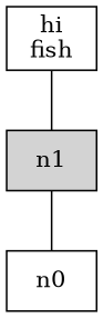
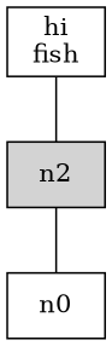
  graph {
    node [shape=box]
    n2 [label="hi\nfish" name2=ac]
-   n1 [name1=xp style=filled]
+   n1 [name1=xp style=filled label=n2]
    n0 [name0=root]
    n2 -- n1
    n1 -- n0
  }
